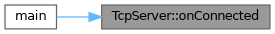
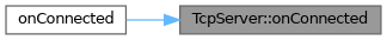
  digraph {
    rankdir=RL
    node [fontname=Helvetica fontsize=10 shape=box style=filled]
    n1 [color=gray40 fillcolor=grey60 fontcolor=black height=0.2 label="TcpServer::onConnected" width=0.4]
-   n2 [color=grey40 fillcolor=white height=0.2 label=main width=0.4]
+   n2 [color=grey40 fillcolor=white height=0.2 label=onConnected width=0.4]
    n1 -> n2 [color=steelblue1 dir=back fontname=Helvetica fontsize=10 labelfontname=Helvetica labelfontsize=10 style=solid]
  }
